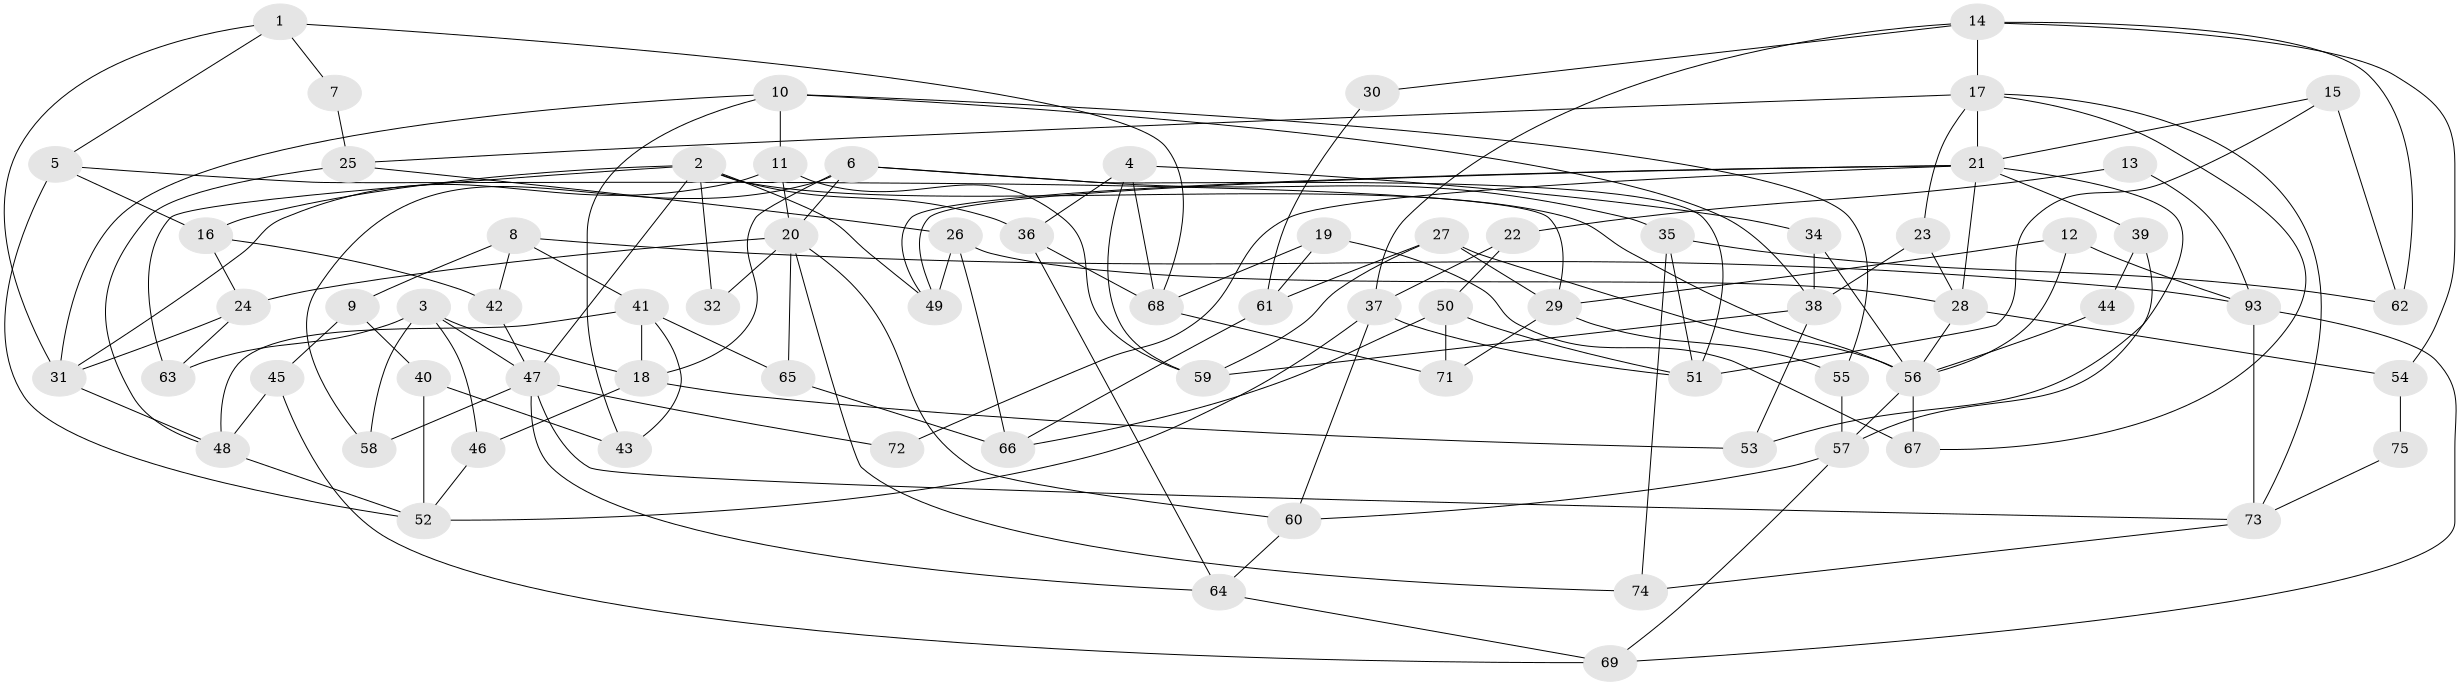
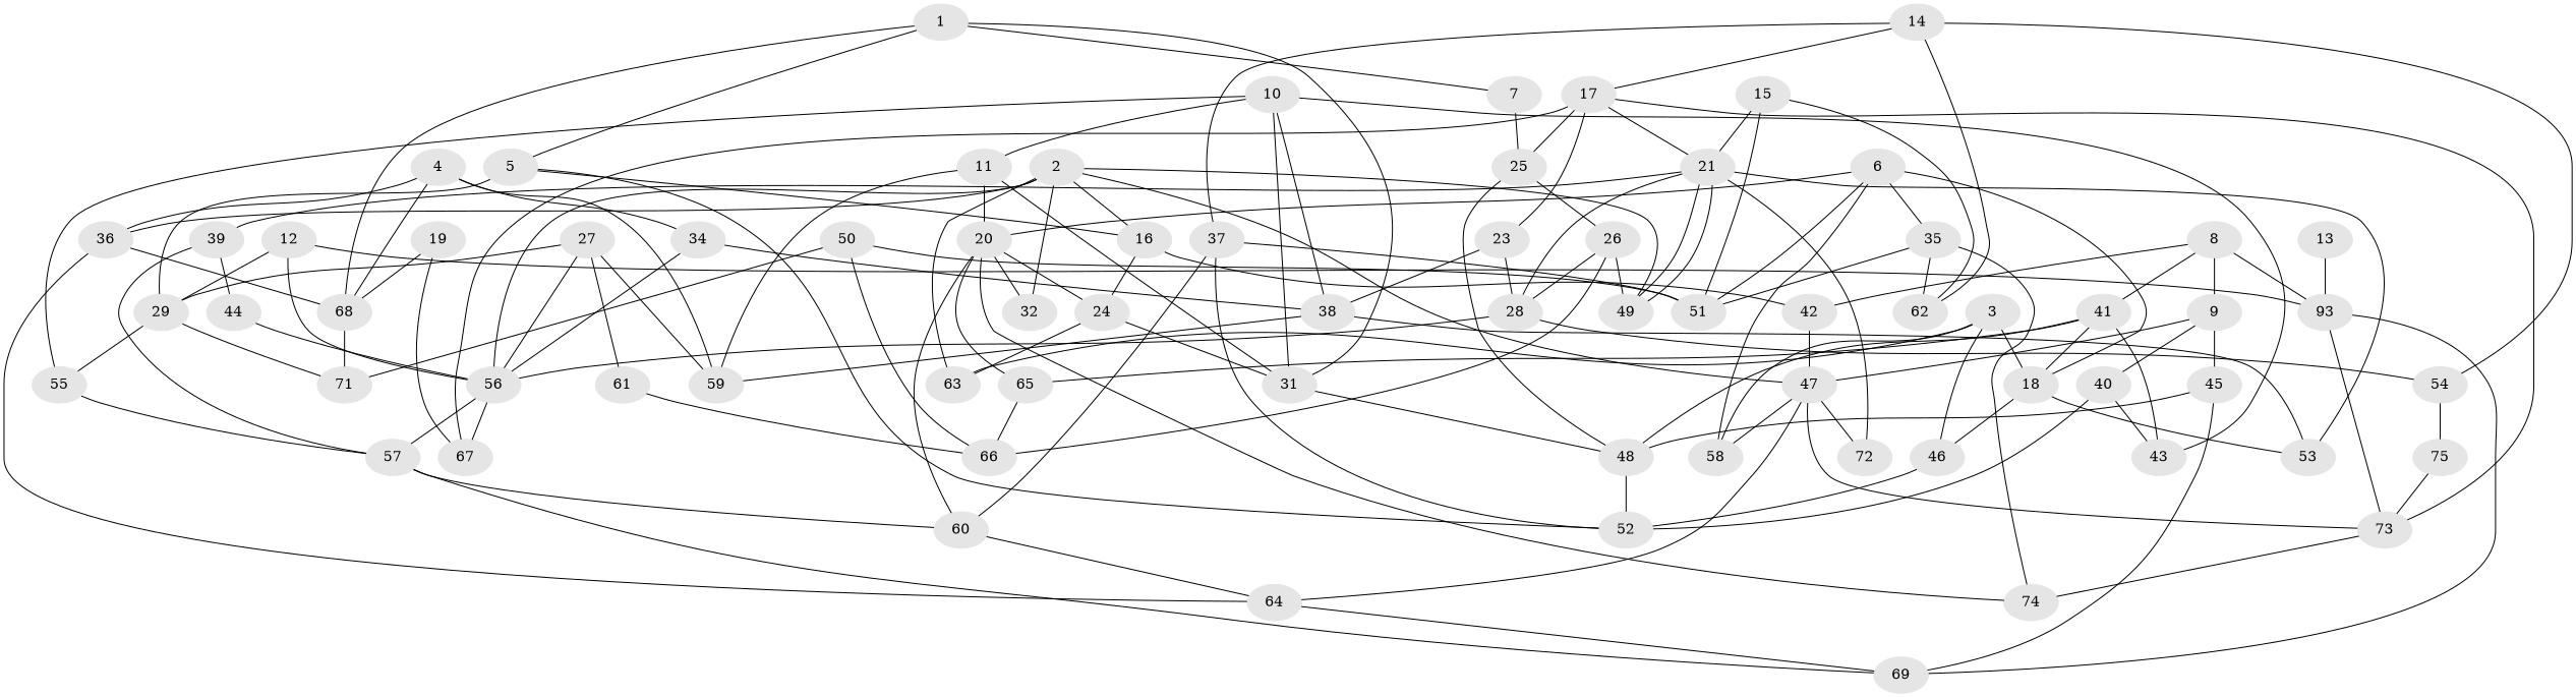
  graph {
    fontname="DejaVu Serif"
    node [color=gray90 fontname="DejaVu Serif" style=filled]
    edge [fontname="DejaVu Serif"]
    1
    5
    7
    31
    68
    16
    29
    52
    25
    48
    71
    2
    32
    36
    47
    49
    56
    63
    42
    24
    64
    58
    73
    72
    67
    57
    3
    18
    46
    53
    4
    34
    59
    38
    55
    6
    20
    35
    51
    60
    65
    74
    62
    26
    8
    9
    n47 [label=93]
    41
    40
    45
    69
    43
    10
    11
    12
    13
-   22
    37
    50
    14
    17
-   30
    54
    21
    23
    61
    n67 [label=75]
    15
    28
    39
    19
    66
    44
    27
    1 -- 5
    1 -- 7
    1 -- 31
    1 -- 68
    5 -- 16
    5 -- 29
    5 -- 52
    7 -- 25
    31 -- 48
    68 -- 71
    16 -- 42
    16 -- 24
    29 -- 71
    29 -- 55
    25 -- 48
    25 -- 26
    48 -- 52
    2 -- 16
    2 -- 32
    2 -- 36
    2 -- 47
    2 -- 49
    2 -- 56
    2 -- 63
    36 -- 68
    36 -- 64
    47 -- 64
    47 -- 58
    47 -- 73
    47 -- 72
    56 -- 67
    56 -- 57
    42 -- 47
    24 -- 31
    24 -- 63
    64 -- 69
    73 -- 74
    57 -- 60
    57 -- 69
-   3 -- 47
+   9 -- 47
    3 -- 63
    3 -- 58
    3 -- 18
    3 -- 46
    18 -- 46
    18 -- 53
    46 -- 52
    4 -- 68
    4 -- 36
    4 -- 34
    4 -- 59
    34 -- 56
    34 -- 38
    38 -- 53
    38 -- 59
    55 -- 57
    6 -- 58
    6 -- 18
    6 -- 20
    6 -- 35
    6 -- 51
    20 -- 32
    20 -- 24
    20 -- 60
    20 -- 65
    20 -- 74
    35 -- 51
    35 -- 74
    35 -- 62
    60 -- 64
    65 -- 66
    26 -- 49
    26 -- 28
    26 -- 66
    8 -- 42
    8 -- 9
    8 -- n47
    8 -- 41
    9 -- 40
    9 -- 45
    n47 -- 73
    n47 -- 69
    41 -- 48
    41 -- 18
    41 -- 65
    41 -- 43
    40 -- 52
    40 -- 43
    45 -- 48
    45 -- 69
    10 -- 31
    10 -- 38
    10 -- 55
    10 -- 43
    10 -- 11
    11 -- 31
    11 -- 59
    11 -- 20
    12 -- 29
    12 -- 56
    12 -- n47
    13 -- n47
-   13 -- 22
-   22 -- 37
-   22 -- 50
    37 -- 52
    37 -- 51
    37 -- 60
    50 -- 71
    50 -- 51
    50 -- 66
    14 -- 62
    14 -- 37
    14 -- 17
-   14 -- 30
    14 -- 54
    17 -- 25
    17 -- 73
    17 -- 67
    17 -- 21
    17 -- 23
-   30 -- 61
    54 -- n67
    21 -- 49
    21 -- 49
    21 -- 72
    21 -- 53
    21 -- 28
    21 -- 39
    23 -- 38
    23 -- 28
    61 -- 66
    n67 -- 73
    15 -- 51
    15 -- 62
    15 -- 21
    28 -- 56
    28 -- 54
    39 -- 57
    39 -- 44
    19 -- 68
    19 -- 67
-   19 -- 61
    44 -- 56
    27 -- 29
    27 -- 56
    27 -- 59
    27 -- 61
  }
